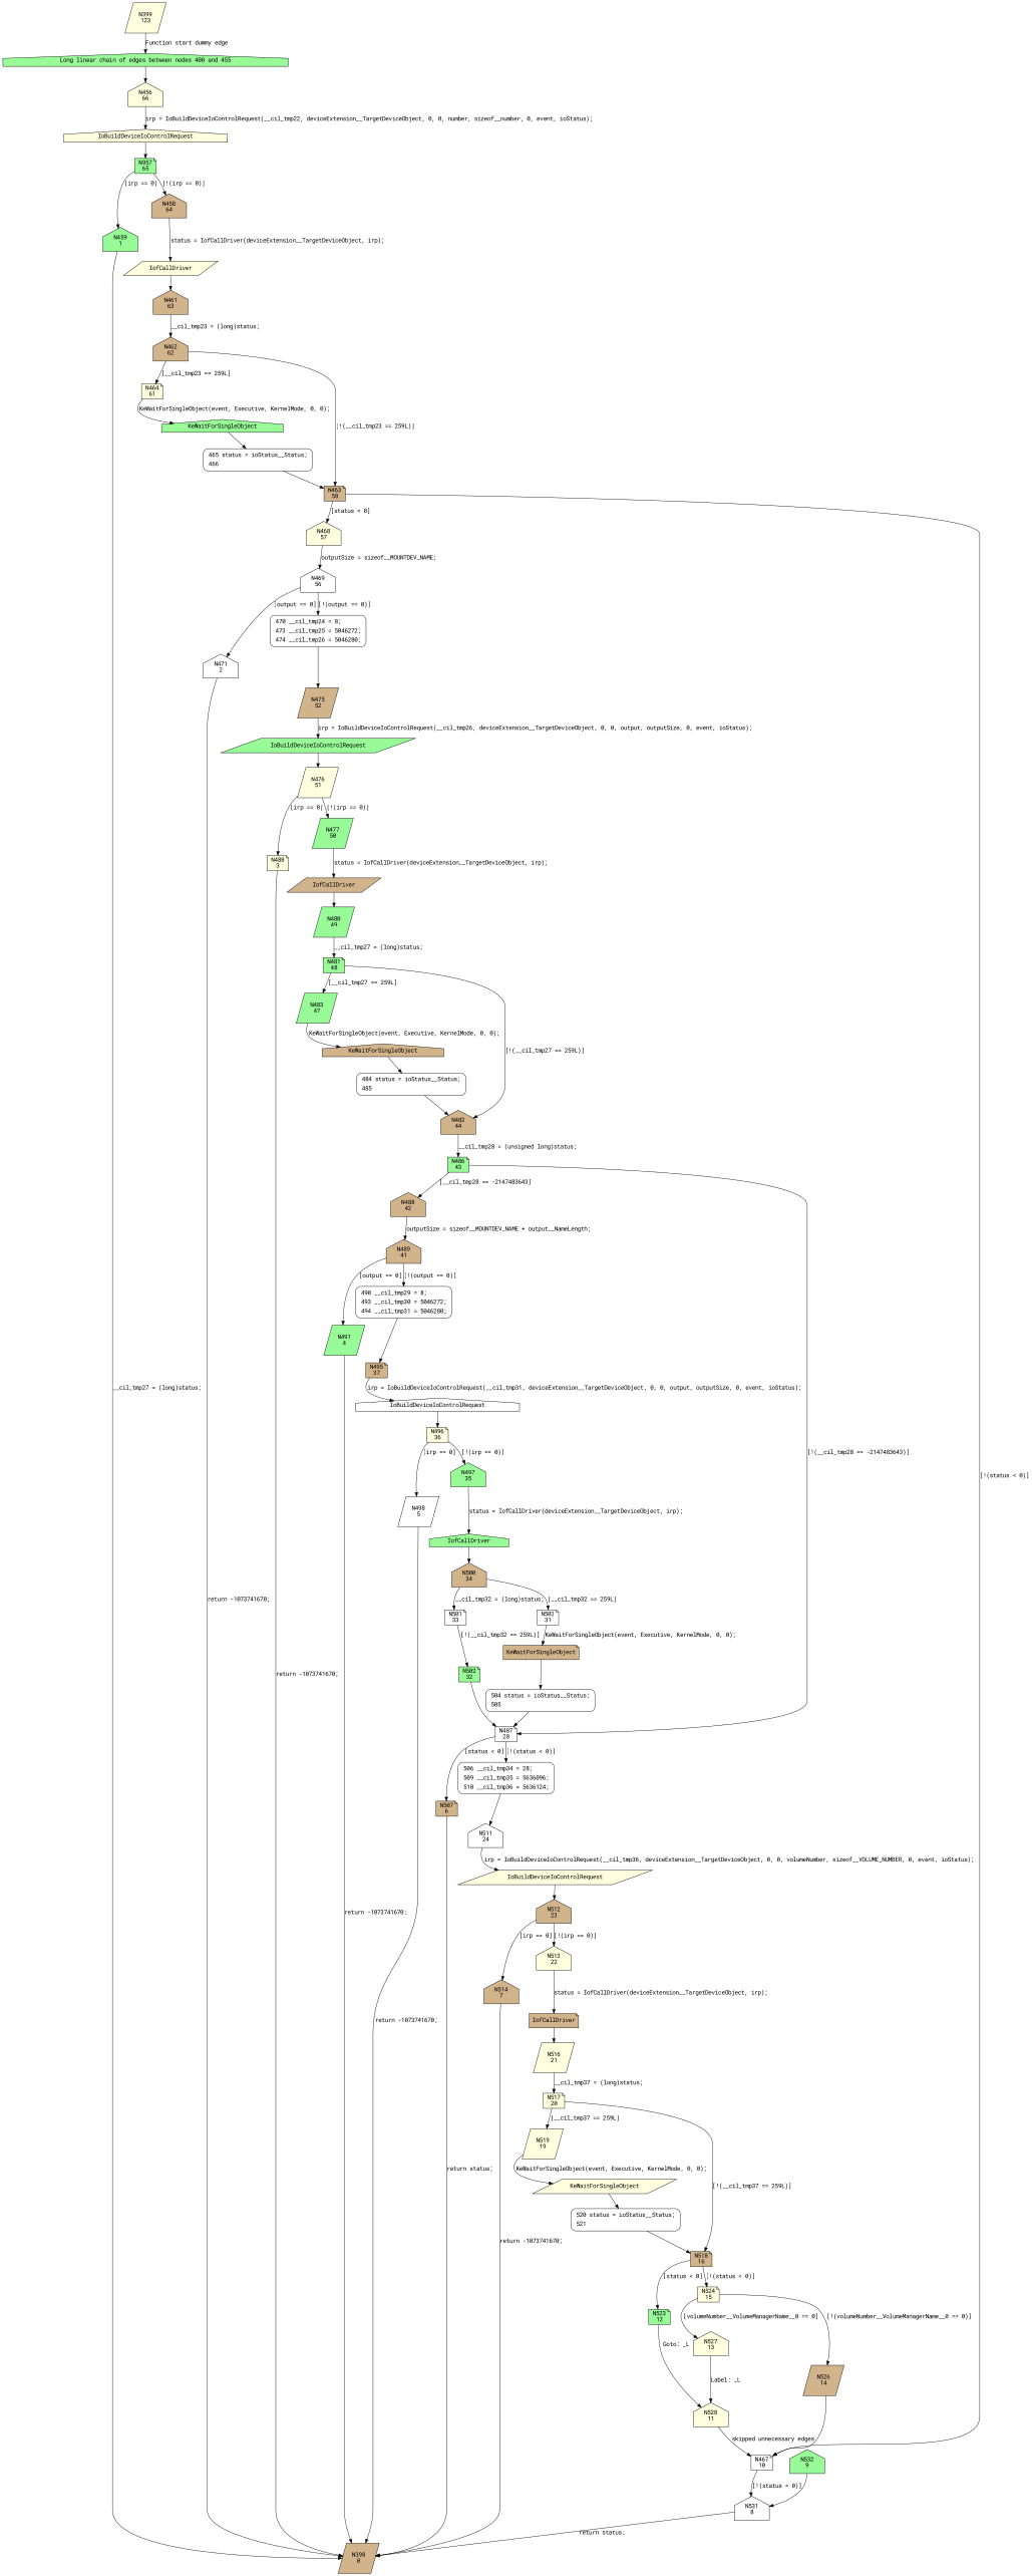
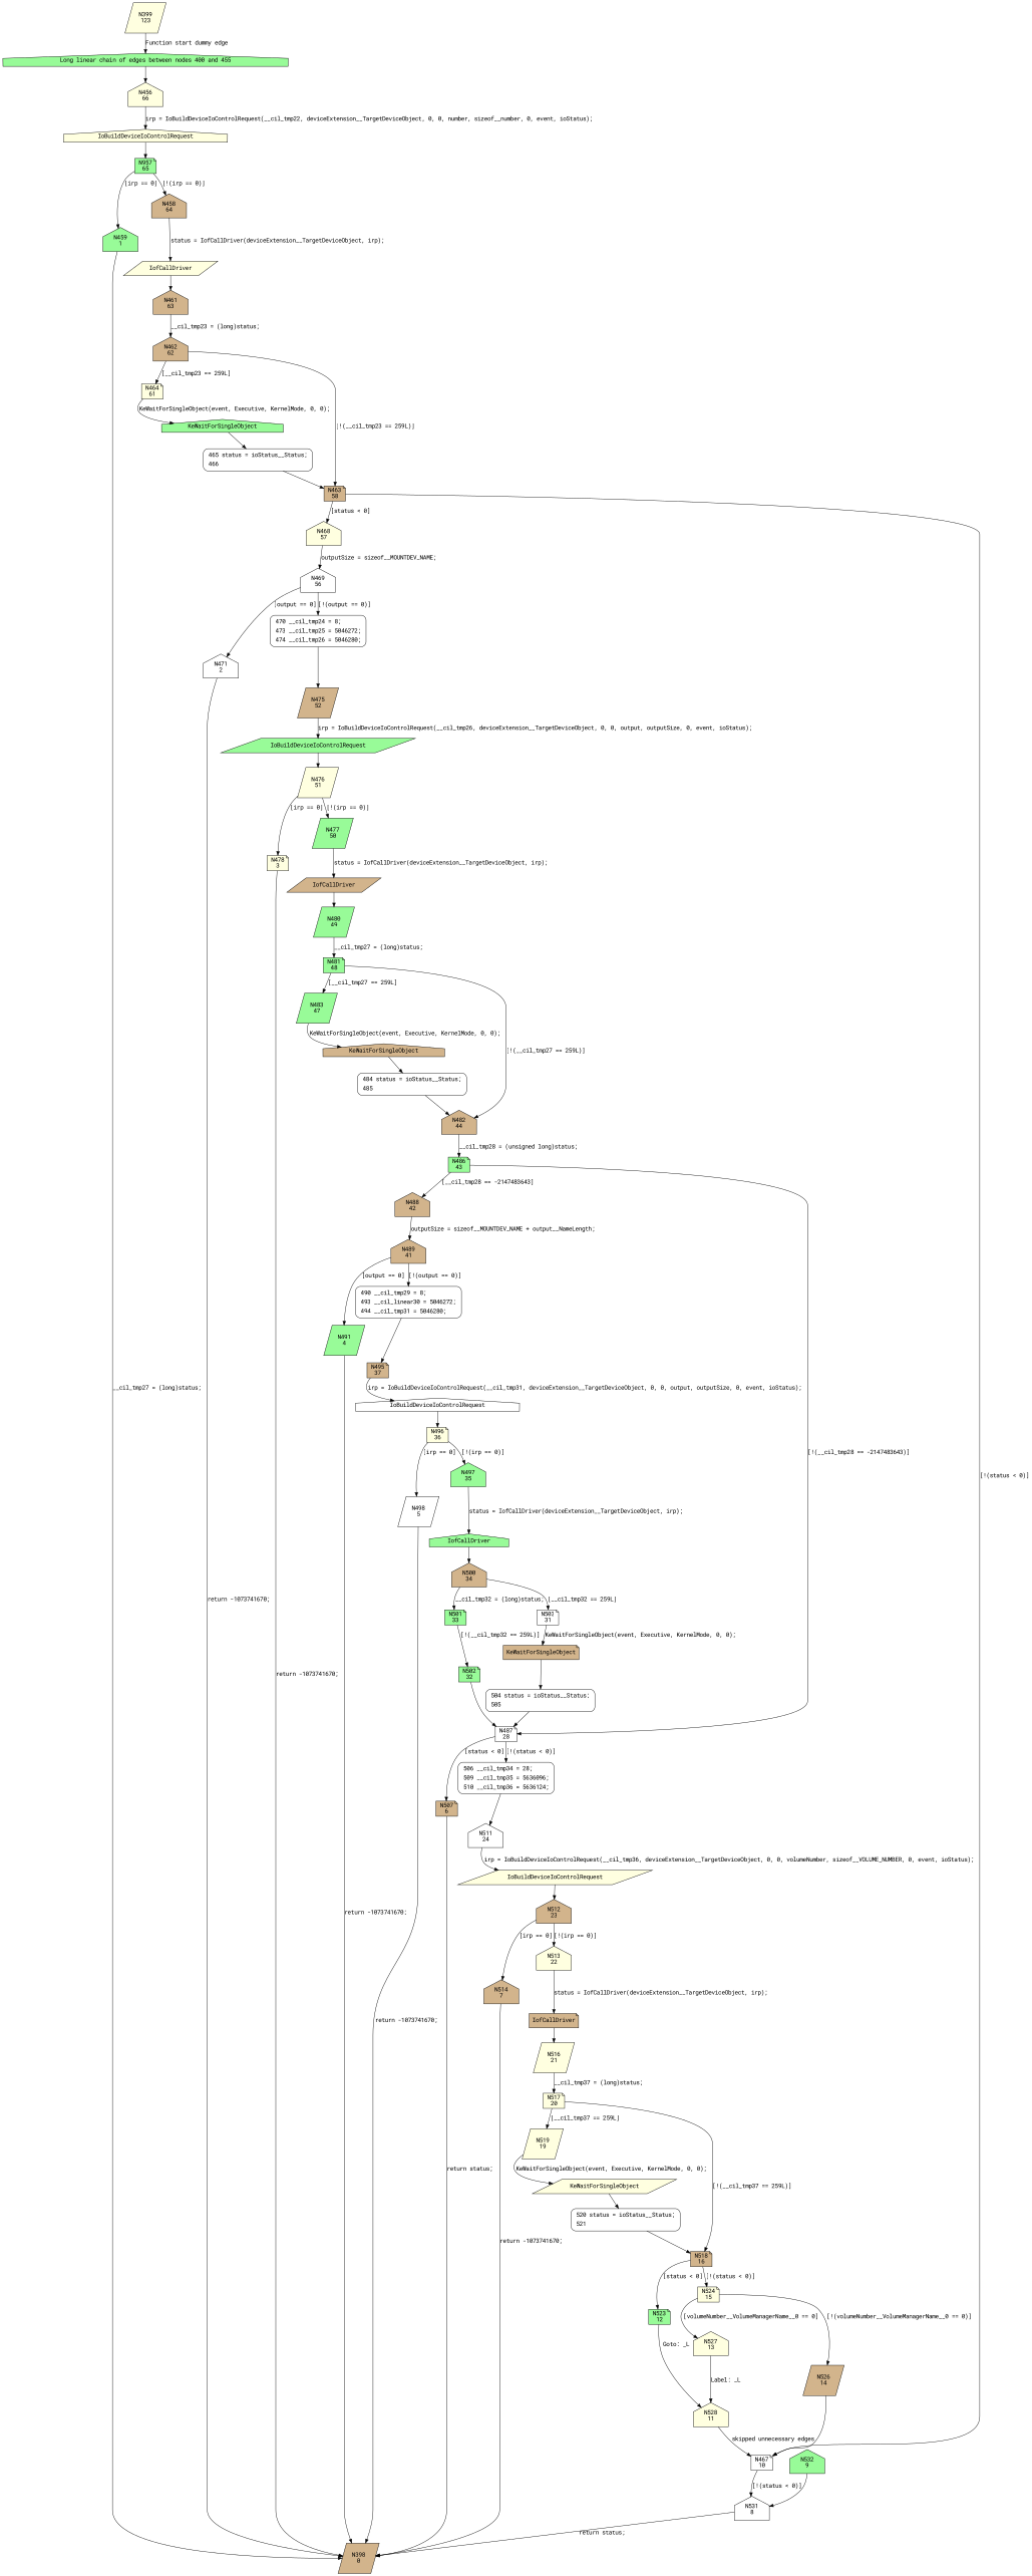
  digraph {
    fontname="Roboto Mono"
    node [fillcolor=tan fontname="Roboto Mono" shape=house style=filled]
    edge [fontname="Roboto Mono"]
    n1 [fillcolor=lightyellow label="N399\n123" shape=parallelogram]
    n2 [fillcolor=palegreen label="Long linear chain of edges between nodes 400 and 455" penwidth=1 style="filled,bold"]
    n3 [fillcolor=lightyellow label="N456\n66"]
    n4 [fillcolor=lightyellow label=IoBuildDeviceIoControlRequest]
    n5 [fillcolor=palegreen label="N957\n65" shape=note]
    n6 [fillcolor=palegreen label="N459\n1"]
    n7 [label="N458\n64"]
    n8 [label="N398\n0" shape=parallelogram]
    n9 [fillcolor=lightyellow label=IofCallDriver shape=parallelogram]
    n10 [label="N461\n63"]
    n11 [label="N462\n62"]
    n12 [fillcolor=lightyellow label="N464\n61" shape=note]
    n13 [label="N463\n58" shape=note]
    n14 [fillcolor=palegreen label=KeWaitForSingleObject]
    n15 [fillcolor=lightyellow label="N468\n57"]
    n16 [fillcolor=white label="N467\n10" shape=note]
    n17 [fillcolor=white label=<<table border="0" cellborder="0" cellpadding="3" bgcolor="white"><tr><td align="right">465</td><td align="left">status = ioStatus__Status;</td></tr><tr><td align="right">466</td><td align="left"></td></tr></table>> penwidth=1 shape=Mrecord style="filled,bold"]
    n18 [fillcolor=white label="N469\n56"]
    n19 [fillcolor=white label="N531\n8"]
    n20 [fillcolor=white label="N471\n2"]
    n21 [fillcolor=white label=<<table border="0" cellborder="0" cellpadding="3" bgcolor="white"><tr><td align="right">470</td><td align="left">__cil_tmp24 = 8;</td></tr><tr><td align="right">473</td><td align="left">__cil_tmp25 = 5046272;</td></tr><tr><td align="right">474</td><td align="left">__cil_tmp26 = 5046280;</td></tr></table>> penwidth=1 shape=Mrecord style="filled,bold"]
    n22 [fillcolor=palegreen label="N532\n9"]
    n23 [label="N475\n52" shape=parallelogram]
    n24 [fillcolor=palegreen label=IoBuildDeviceIoControlRequest shape=parallelogram]
    n25 [fillcolor=lightyellow label="N476\n51" shape=parallelogram]
-   n26 [fillcolor=lightyellow label="N488\n3" shape=note]
+   n26 [fillcolor=lightyellow label="N478\n3" shape=note]
    n27 [fillcolor=palegreen label="N477\n50" shape=parallelogram]
    n28 [label=IofCallDriver shape=parallelogram]
    n29 [fillcolor=palegreen label="N480\n49" shape=parallelogram]
    n30 [fillcolor=palegreen label="N481\n48" shape=note]
    n31 [fillcolor=palegreen label="N483\n47" shape=parallelogram]
    n32 [label="N482\n44"]
    n33 [label=KeWaitForSingleObject]
    n34 [fillcolor=palegreen label="N486\n43" shape=note]
    n35 [fillcolor=white label=<<table border="0" cellborder="0" cellpadding="3" bgcolor="white"><tr><td align="right">484</td><td align="left">status = ioStatus__Status;</td></tr><tr><td align="right">485</td><td align="left"></td></tr></table>> penwidth=1 shape=Mrecord style="filled,bold"]
    n36 [label="N488\n42"]
    n37 [fillcolor=white label="N487\n28" shape=note]
    n38 [label="N489\n41"]
    n39 [label="N507\n6" shape=note]
    n40 [fillcolor=white label=<<table border="0" cellborder="0" cellpadding="3" bgcolor="white"><tr><td align="right">506</td><td align="left">__cil_tmp34 = 28;</td></tr><tr><td align="right">509</td><td align="left">__cil_tmp35 = 5636096;</td></tr><tr><td align="right">510</td><td align="left">__cil_tmp36 = 5636124;</td></tr></table>> penwidth=1 shape=Mrecord style="filled,bold"]
    n41 [fillcolor=palegreen label="N491\n4" shape=parallelogram]
-   n42 [fillcolor=white label=<<table border="0" cellborder="0" cellpadding="3" bgcolor="white"><tr><td align="right">490</td><td align="left">__cil_tmp29 = 8;</td></tr><tr><td align="right">493</td><td align="left">__cil_tmp30 = 5046272;</td></tr><tr><td align="right">494</td><td align="left">__cil_tmp31 = 5046280;</td></tr></table>> penwidth=1 shape=Mrecord style="filled,bold"]
+   n42 [fillcolor=white label=<<table border="0" cellborder="0" cellpadding="3" bgcolor="white"><tr><td align="right">490</td><td align="left">__cil_tmp29 = 8;</td></tr><tr><td align="right">493</td><td align="left">__cil_linear30 = 5046272;</td></tr><tr><td align="right">494</td><td align="left">__cil_tmp31 = 5046280;</td></tr></table>> penwidth=1 shape=Mrecord style="filled,bold"]
    n43 [fillcolor=white label="N511\n24"]
    n44 [fillcolor=lightyellow label=IoBuildDeviceIoControlRequest shape=parallelogram]
    n45 [label="N512\n23"]
    n46 [label="N514\n7"]
    n47 [fillcolor=lightyellow label="N513\n22"]
    n48 [label=IofCallDriver shape=note]
    n49 [fillcolor=lightyellow label="N516\n21" shape=parallelogram]
    n50 [fillcolor=lightyellow label="N517\n20" shape=note]
    n51 [fillcolor=lightyellow label="N519\n19" shape=parallelogram]
    n52 [label="N518\n16" shape=note]
    n53 [fillcolor=lightyellow label=KeWaitForSingleObject shape=parallelogram]
    n54 [fillcolor=palegreen label="N523\n12" shape=note]
    n55 [fillcolor=lightyellow label="N524\n15" shape=note]
    n56 [fillcolor=white label=<<table border="0" cellborder="0" cellpadding="3" bgcolor="white"><tr><td align="right">520</td><td align="left">status = ioStatus__Status;</td></tr><tr><td align="right">521</td><td align="left"></td></tr></table>> penwidth=1 shape=Mrecord style="filled,bold"]
    n57 [fillcolor=lightyellow label="N528\n11"]
    n58 [fillcolor=lightyellow label="N527\n13"]
    n59 [label="N526\n14" shape=parallelogram]
    n60 [label="N495\n37" shape=note]
    n61 [fillcolor=white label=IoBuildDeviceIoControlRequest]
    n62 [fillcolor=lightyellow label="N496\n36" shape=note]
    n63 [fillcolor=white label="N498\n5" shape=parallelogram]
    n64 [fillcolor=palegreen label="N497\n35"]
    n65 [fillcolor=palegreen label=IofCallDriver]
    n66 [label="N500\n34"]
-   n67 [fillcolor=white label="N501\n33" shape=note]
+   n67 [fillcolor=palegreen label="N501\n33" shape=note]
    n68 [fillcolor=white label="N503\n31" shape=note]
    n69 [fillcolor=palegreen label="N502\n32" shape=note]
    n70 [label=KeWaitForSingleObject shape=note]
    n71 [fillcolor=white label=<<table border="0" cellborder="0" cellpadding="3" bgcolor="white"><tr><td align="right">504</td><td align="left">status = ioStatus__Status;</td></tr><tr><td align="right">505</td><td align="left"></td></tr></table>> penwidth=1 shape=Mrecord style="filled,bold"]
    n1 -> n2 [label="Function start dummy edge"]
    n2 -> n3
    n3 -> n4 [label="irp = IoBuildDeviceIoControlRequest(__cil_tmp22, deviceExtension__TargetDeviceObject, 0, 0, number, sizeof__number, 0, event, ioStatus);"]
    n4 -> n5
    n5 -> n6 [label="[irp == 0]"]
    n5 -> n7 [label="[!(irp == 0)]"]
    n6 -> n8 [label="__cil_tmp27 = (long)status;"]
    n7 -> n9 [label="status = IofCallDriver(deviceExtension__TargetDeviceObject, irp);"]
    n9 -> n10
    n10 -> n11 [label="__cil_tmp23 = (long)status;"]
    n11 -> n12 [label="[__cil_tmp23 == 259L]"]
    n11 -> n13 [label="[!(__cil_tmp23 == 259L)]"]
    n12 -> n14 [label="KeWaitForSingleObject(event, Executive, KernelMode, 0, 0);"]
    n13 -> n15 [label="[status < 0]"]
    n13 -> n16 [label="[!(status < 0)]"]
    n14 -> n17
    n15 -> n18 [label="outputSize = sizeof__MOUNTDEV_NAME;"]
    n16 -> n19 [label="[!(status < 0)]"]
    n17 -> n13
    n18 -> n20 [label="[output == 0]"]
    n18 -> n21 [label="[!(output == 0)]"]
    n19 -> n8 [label="return status;"]
    n20 -> n8 [label="return -1073741670;"]
    n21 -> n23
    n22 -> n19
    n23 -> n24 [label="irp = IoBuildDeviceIoControlRequest(__cil_tmp26, deviceExtension__TargetDeviceObject, 0, 0, output, outputSize, 0, event, ioStatus);"]
    n24 -> n25
    n25 -> n26 [label="[irp == 0]"]
    n25 -> n27 [label="[!(irp == 0)]"]
    n26 -> n8 [label="return -1073741670;"]
    n27 -> n28 [label="status = IofCallDriver(deviceExtension__TargetDeviceObject, irp);"]
    n28 -> n29
    n29 -> n30 [label="__cil_tmp27 = (long)status;"]
    n30 -> n31 [label="[__cil_tmp27 == 259L]"]
    n30 -> n32 [label="[!(__cil_tmp27 == 259L)]"]
    n31 -> n33 [label="KeWaitForSingleObject(event, Executive, KernelMode, 0, 0);"]
    n32 -> n34 [label="__cil_tmp28 = (unsigned long)status;"]
    n33 -> n35
    n34 -> n36 [label="[__cil_tmp28 == -2147483643]"]
    n34 -> n37 [label="[!(__cil_tmp28 == -2147483643)]"]
    n35 -> n32
    n36 -> n38 [label="outputSize = sizeof__MOUNTDEV_NAME + output__NameLength;"]
    n37 -> n39 [label="[status < 0]"]
    n37 -> n40 [label="[!(status < 0)]"]
    n38 -> n41 [label="[output == 0]"]
    n38 -> n42 [label="[!(output == 0)]"]
    n39 -> n8 [label="return status;"]
    n40 -> n43
    n41 -> n8 [label="return -1073741670;"]
    n42 -> n60
    n43 -> n44 [label="irp = IoBuildDeviceIoControlRequest(__cil_tmp36, deviceExtension__TargetDeviceObject, 0, 0, volumeNumber, sizeof__VOLUME_NUMBER, 0, event, ioStatus);"]
    n44 -> n45
    n45 -> n46 [label="[irp == 0]"]
    n45 -> n47 [label="[!(irp == 0)]"]
    n46 -> n8 [label="return -1073741670;"]
    n47 -> n48 [label="status = IofCallDriver(deviceExtension__TargetDeviceObject, irp);"]
    n48 -> n49
    n49 -> n50 [label="__cil_tmp37 = (long)status;"]
    n50 -> n51 [label="[__cil_tmp37 == 259L]"]
    n50 -> n52 [label="[!(__cil_tmp37 == 259L)]"]
    n51 -> n53 [label="KeWaitForSingleObject(event, Executive, KernelMode, 0, 0);"]
    n52 -> n54 [label="[status < 0]"]
    n52 -> n55 [label="[!(status < 0)]"]
    n53 -> n56
    n54 -> n57 [label="Goto: _L"]
    n55 -> n58 [label="[volumeNumber__VolumeManagerName__0 == 0]"]
    n55 -> n59 [label="[!(volumeNumber__VolumeManagerName__0 == 0)]"]
    n56 -> n52
    n57 -> n16 [label="skipped unnecessary edges"]
    n58 -> n57 [label="Label: _L"]
    n59 -> n16
    n60 -> n61 [label="irp = IoBuildDeviceIoControlRequest(__cil_tmp31, deviceExtension__TargetDeviceObject, 0, 0, output, outputSize, 0, event, ioStatus);"]
    n61 -> n62
    n62 -> n63 [label="[irp == 0]"]
    n62 -> n64 [label="[!(irp == 0)]"]
    n63 -> n8 [label="return -1073741670;"]
    n64 -> n65 [label="status = IofCallDriver(deviceExtension__TargetDeviceObject, irp);"]
    n65 -> n66
    n66 -> n67 [label="__cil_tmp32 = (long)status;"]
    n66 -> n68 [label="[__cil_tmp32 == 259L]"]
    n67 -> n69 [label="[!(__cil_tmp32 == 259L)]"]
    n68 -> n70 [label="KeWaitForSingleObject(event, Executive, KernelMode, 0, 0);"]
    n69 -> n37
    n70 -> n71
    n71 -> n37
  }
